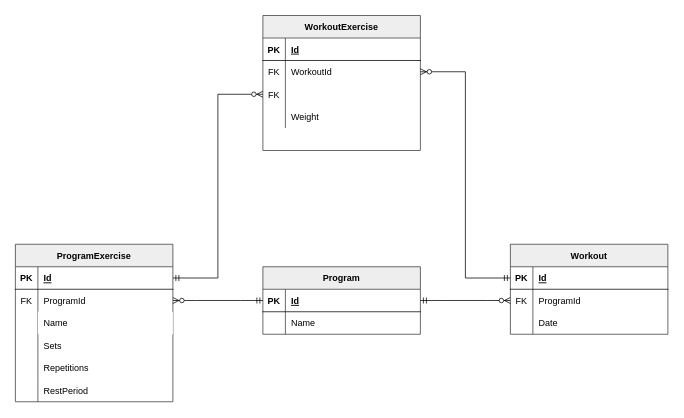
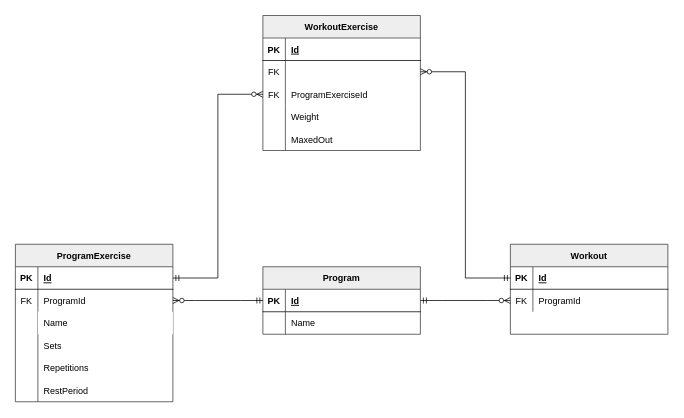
  <mxCell id="0" />
  <mxCell id="1" parent="0" />
  <mxCell id="2" value="ProgramExercise" style="shape=table;startSize=30;container=1;collapsible=1;childLayout=tableLayout;fixedRows=1;rowLines=0;fontStyle=1;align=center;resizeLast=1;fillColor=#eeeeee;strokeColor=#36393d;" parent="1" vertex="1"><mxGeometry x="20" y="325" width="210" height="210" as="geometry" /></mxCell>
  <mxCell id="3" value="" style="shape=partialRectangle;collapsible=0;dropTarget=0;pointerEvents=0;fillColor=none;points=[[0,0.5],[1,0.5]];portConstraint=eastwest;top=0;left=0;right=0;bottom=1;" parent="2" vertex="1"><mxGeometry y="30" width="210" height="30" as="geometry" /></mxCell>
  <mxCell id="4" value="PK" style="shape=partialRectangle;overflow=hidden;connectable=0;fillColor=none;top=0;left=0;bottom=0;right=0;fontStyle=1;" parent="3" vertex="1"><mxGeometry width="30" height="30" as="geometry"><mxRectangle width="30" height="30" as="alternateBounds" /></mxGeometry></mxCell>
  <mxCell id="5" value="Id" style="shape=partialRectangle;overflow=hidden;connectable=0;fillColor=none;top=0;left=0;bottom=0;right=0;align=left;spacingLeft=6;fontStyle=5;" parent="3" vertex="1"><mxGeometry x="30" width="180" height="30" as="geometry"><mxRectangle width="180" height="30" as="alternateBounds" /></mxGeometry></mxCell>
  <mxCell id="6" style="shape=partialRectangle;collapsible=0;dropTarget=0;pointerEvents=0;fillColor=none;points=[[0,0.5],[1,0.5]];portConstraint=eastwest;top=0;left=0;right=0;bottom=0;" parent="2" vertex="1"><mxGeometry y="60" width="210" height="30" as="geometry" /></mxCell>
  <mxCell id="7" value="FK" style="shape=partialRectangle;overflow=hidden;connectable=0;fillColor=none;top=0;left=0;bottom=0;right=0;" parent="6" vertex="1"><mxGeometry width="30" height="30" as="geometry"><mxRectangle width="30" height="30" as="alternateBounds" /></mxGeometry></mxCell>
  <mxCell id="8" value="ProgramId" style="shape=partialRectangle;overflow=hidden;connectable=0;fillColor=none;top=0;left=0;bottom=0;right=0;align=left;spacingLeft=6;" parent="6" vertex="1"><mxGeometry x="30" width="180" height="30" as="geometry"><mxRectangle width="180" height="30" as="alternateBounds" /></mxGeometry></mxCell>
  <mxCell id="9" style="shape=partialRectangle;collapsible=0;dropTarget=0;pointerEvents=0;fillColor=none;points=[[0,0.5],[1,0.5]];portConstraint=eastwest;top=0;left=0;right=0;bottom=0;" vertex="1" parent="2"><mxGeometry y="90" width="210" height="30" as="geometry" /></mxCell>
  <mxCell id="10" style="shape=partialRectangle;overflow=hidden;connectable=0;fillColor=none;top=0;left=0;bottom=0;right=0;" vertex="1" parent="9"><mxGeometry width="30" height="30" as="geometry"><mxRectangle width="30" height="30" as="alternateBounds" /></mxGeometry></mxCell>
  <mxCell id="11" value="Name" style="shape=partialRectangle;overflow=hidden;connectable=0;top=0;left=0;bottom=0;right=0;align=left;spacingLeft=6;" vertex="1" parent="9"><mxGeometry x="30" width="180" height="30" as="geometry"><mxRectangle width="180" height="30" as="alternateBounds" /></mxGeometry></mxCell>
  <mxCell id="12" style="shape=partialRectangle;collapsible=0;dropTarget=0;pointerEvents=0;fillColor=none;points=[[0,0.5],[1,0.5]];portConstraint=eastwest;top=0;left=0;right=0;bottom=0;" parent="2" vertex="1"><mxGeometry y="120" width="210" height="30" as="geometry" /></mxCell>
  <mxCell id="13" style="shape=partialRectangle;overflow=hidden;connectable=0;fillColor=none;top=0;left=0;bottom=0;right=0;" parent="12" vertex="1"><mxGeometry width="30" height="30" as="geometry"><mxRectangle width="30" height="30" as="alternateBounds" /></mxGeometry></mxCell>
  <mxCell id="14" value="Sets" style="shape=partialRectangle;overflow=hidden;connectable=0;fillColor=none;top=0;left=0;bottom=0;right=0;align=left;spacingLeft=6;" parent="12" vertex="1"><mxGeometry x="30" width="180" height="30" as="geometry"><mxRectangle width="180" height="30" as="alternateBounds" /></mxGeometry></mxCell>
  <mxCell id="15" style="shape=partialRectangle;collapsible=0;dropTarget=0;pointerEvents=0;fillColor=none;points=[[0,0.5],[1,0.5]];portConstraint=eastwest;top=0;left=0;right=0;bottom=0;" parent="2" vertex="1"><mxGeometry y="150" width="210" height="30" as="geometry" /></mxCell>
  <mxCell id="16" style="shape=partialRectangle;overflow=hidden;connectable=0;fillColor=none;top=0;left=0;bottom=0;right=0;" parent="15" vertex="1"><mxGeometry width="30" height="30" as="geometry"><mxRectangle width="30" height="30" as="alternateBounds" /></mxGeometry></mxCell>
  <mxCell id="17" value="Repetitions" style="shape=partialRectangle;overflow=hidden;connectable=0;fillColor=none;top=0;left=0;bottom=0;right=0;align=left;spacingLeft=6;" parent="15" vertex="1"><mxGeometry x="30" width="180" height="30" as="geometry"><mxRectangle width="180" height="30" as="alternateBounds" /></mxGeometry></mxCell>
  <mxCell id="18" style="shape=partialRectangle;collapsible=0;dropTarget=0;pointerEvents=0;fillColor=none;points=[[0,0.5],[1,0.5]];portConstraint=eastwest;top=0;left=0;right=0;bottom=0;" vertex="1" parent="2"><mxGeometry y="180" width="210" height="30" as="geometry" /></mxCell>
  <mxCell id="19" style="shape=partialRectangle;overflow=hidden;connectable=0;fillColor=none;top=0;left=0;bottom=0;right=0;" vertex="1" parent="18"><mxGeometry width="30" height="30" as="geometry"><mxRectangle width="30" height="30" as="alternateBounds" /></mxGeometry></mxCell>
  <mxCell id="20" value="RestPeriod" style="shape=partialRectangle;overflow=hidden;connectable=0;fillColor=none;top=0;left=0;bottom=0;right=0;align=left;spacingLeft=6;" vertex="1" parent="18"><mxGeometry x="30" width="180" height="30" as="geometry"><mxRectangle width="180" height="30" as="alternateBounds" /></mxGeometry></mxCell>
  <mxCell id="21" value="Program" style="shape=table;startSize=30;container=1;collapsible=1;childLayout=tableLayout;fixedRows=1;rowLines=0;fontStyle=1;align=center;resizeLast=1;fillColor=#eeeeee;strokeColor=#36393d;" parent="1" vertex="1"><mxGeometry x="350" y="355" width="210" height="90" as="geometry" /></mxCell>
  <mxCell id="22" value="" style="shape=partialRectangle;collapsible=0;dropTarget=0;pointerEvents=0;fillColor=none;points=[[0,0.5],[1,0.5]];portConstraint=eastwest;top=0;left=0;right=0;bottom=1;" parent="21" vertex="1"><mxGeometry y="30" width="210" height="30" as="geometry" /></mxCell>
  <mxCell id="23" value="PK" style="shape=partialRectangle;overflow=hidden;connectable=0;fillColor=none;top=0;left=0;bottom=0;right=0;fontStyle=1;" parent="22" vertex="1"><mxGeometry width="30" height="30" as="geometry"><mxRectangle width="30" height="30" as="alternateBounds" /></mxGeometry></mxCell>
  <mxCell id="24" value="Id" style="shape=partialRectangle;overflow=hidden;connectable=0;fillColor=none;top=0;left=0;bottom=0;right=0;align=left;spacingLeft=6;fontStyle=5;" parent="22" vertex="1"><mxGeometry x="30" width="180" height="30" as="geometry"><mxRectangle width="180" height="30" as="alternateBounds" /></mxGeometry></mxCell>
  <mxCell id="25" style="shape=partialRectangle;collapsible=0;dropTarget=0;pointerEvents=0;fillColor=none;points=[[0,0.5],[1,0.5]];portConstraint=eastwest;top=0;left=0;right=0;bottom=0;" parent="21" vertex="1"><mxGeometry y="60" width="210" height="30" as="geometry" /></mxCell>
  <mxCell id="26" value="" style="shape=partialRectangle;overflow=hidden;connectable=0;fillColor=none;top=0;left=0;bottom=0;right=0;" parent="25" vertex="1"><mxGeometry width="30" height="30" as="geometry"><mxRectangle width="30" height="30" as="alternateBounds" /></mxGeometry></mxCell>
  <mxCell id="27" value="Name" style="shape=partialRectangle;overflow=hidden;connectable=0;fillColor=none;top=0;left=0;bottom=0;right=0;align=left;spacingLeft=6;" parent="25" vertex="1"><mxGeometry x="30" width="180" height="30" as="geometry"><mxRectangle width="180" height="30" as="alternateBounds" /></mxGeometry></mxCell>
  <mxCell id="28" value="Workout" style="shape=table;startSize=30;container=1;collapsible=1;childLayout=tableLayout;fixedRows=1;rowLines=0;fontStyle=1;align=center;resizeLast=1;fillColor=#eeeeee;strokeColor=#36393d;" parent="1" vertex="1"><mxGeometry x="680" y="325" width="210" height="120" as="geometry" /></mxCell>
  <mxCell id="29" value="" style="shape=partialRectangle;collapsible=0;dropTarget=0;pointerEvents=0;fillColor=none;points=[[0,0.5],[1,0.5]];portConstraint=eastwest;top=0;left=0;right=0;bottom=1;" parent="28" vertex="1"><mxGeometry y="30" width="210" height="30" as="geometry" /></mxCell>
  <mxCell id="30" value="PK" style="shape=partialRectangle;overflow=hidden;connectable=0;fillColor=none;top=0;left=0;bottom=0;right=0;fontStyle=1;" parent="29" vertex="1"><mxGeometry width="30" height="30" as="geometry"><mxRectangle width="30" height="30" as="alternateBounds" /></mxGeometry></mxCell>
  <mxCell id="31" value="Id" style="shape=partialRectangle;overflow=hidden;connectable=0;fillColor=none;top=0;left=0;bottom=0;right=0;align=left;spacingLeft=6;fontStyle=5;" parent="29" vertex="1"><mxGeometry x="30" width="180" height="30" as="geometry"><mxRectangle width="180" height="30" as="alternateBounds" /></mxGeometry></mxCell>
  <mxCell id="32" style="shape=partialRectangle;collapsible=0;dropTarget=0;pointerEvents=0;fillColor=none;points=[[0,0.5],[1,0.5]];portConstraint=eastwest;top=0;left=0;right=0;bottom=0;" parent="28" vertex="1"><mxGeometry y="60" width="210" height="30" as="geometry" /></mxCell>
  <mxCell id="33" value="FK" style="shape=partialRectangle;overflow=hidden;connectable=0;fillColor=none;top=0;left=0;bottom=0;right=0;" parent="32" vertex="1"><mxGeometry width="30" height="30" as="geometry"><mxRectangle width="30" height="30" as="alternateBounds" /></mxGeometry></mxCell>
  <mxCell id="34" value="ProgramId" style="shape=partialRectangle;overflow=hidden;connectable=0;fillColor=none;top=0;left=0;bottom=0;right=0;align=left;spacingLeft=6;" parent="32" vertex="1"><mxGeometry x="30" width="180" height="30" as="geometry"><mxRectangle width="180" height="30" as="alternateBounds" /></mxGeometry></mxCell>
  <mxCell id="35" style="shape=partialRectangle;collapsible=0;dropTarget=0;pointerEvents=0;fillColor=none;points=[[0,0.5],[1,0.5]];portConstraint=eastwest;top=0;left=0;right=0;bottom=0;" parent="28" vertex="1"><mxGeometry y="90" width="210" height="30" as="geometry" /></mxCell>
  <mxCell id="36" style="shape=partialRectangle;overflow=hidden;connectable=0;fillColor=none;top=0;left=0;bottom=0;right=0;" parent="35" vertex="1"><mxGeometry width="30" height="30" as="geometry"><mxRectangle width="30" height="30" as="alternateBounds" /></mxGeometry></mxCell>
- <mxCell id="37" value="Date" style="shape=partialRectangle;overflow=hidden;connectable=0;fillColor=none;top=0;left=0;bottom=0;right=0;align=left;spacingLeft=6;" parent="35" vertex="1"><mxGeometry x="30" width="180" height="30" as="geometry"><mxRectangle width="180" height="30" as="alternateBounds" /></mxGeometry></mxCell>
  <mxCell id="38" value="WorkoutExercise" style="shape=table;startSize=30;container=1;collapsible=1;childLayout=tableLayout;fixedRows=1;rowLines=0;fontStyle=1;align=center;resizeLast=1;fillColor=#eeeeee;strokeColor=#36393d;" parent="1" vertex="1"><mxGeometry x="350" y="20" width="210" height="180" as="geometry" /></mxCell>
  <mxCell id="39" value="" style="shape=partialRectangle;collapsible=0;dropTarget=0;pointerEvents=0;fillColor=none;points=[[0,0.5],[1,0.5]];portConstraint=eastwest;top=0;left=0;right=0;bottom=1;" parent="38" vertex="1"><mxGeometry y="30" width="210" height="30" as="geometry" /></mxCell>
  <mxCell id="40" value="PK" style="shape=partialRectangle;overflow=hidden;connectable=0;fillColor=none;top=0;left=0;bottom=0;right=0;fontStyle=1;" parent="39" vertex="1"><mxGeometry width="30" height="30" as="geometry"><mxRectangle width="30" height="30" as="alternateBounds" /></mxGeometry></mxCell>
  <mxCell id="41" value="Id" style="shape=partialRectangle;overflow=hidden;connectable=0;fillColor=none;top=0;left=0;bottom=0;right=0;align=left;spacingLeft=6;fontStyle=5;" parent="39" vertex="1"><mxGeometry x="30" width="180" height="30" as="geometry"><mxRectangle width="180" height="30" as="alternateBounds" /></mxGeometry></mxCell>
  <mxCell id="42" style="shape=partialRectangle;collapsible=0;dropTarget=0;pointerEvents=0;fillColor=none;points=[[0,0.5],[1,0.5]];portConstraint=eastwest;top=0;left=0;right=0;bottom=0;" parent="38" vertex="1"><mxGeometry y="60" width="210" height="30" as="geometry" /></mxCell>
  <mxCell id="43" value="FK" style="shape=partialRectangle;overflow=hidden;connectable=0;fillColor=none;top=0;left=0;bottom=0;right=0;" parent="42" vertex="1"><mxGeometry width="30" height="30" as="geometry"><mxRectangle width="30" height="30" as="alternateBounds" /></mxGeometry></mxCell>
- <mxCell id="44" value="WorkoutId" style="shape=partialRectangle;overflow=hidden;connectable=0;fillColor=none;top=0;left=0;bottom=0;right=0;align=left;spacingLeft=6;" parent="42" vertex="1"><mxGeometry x="30" width="180" height="30" as="geometry"><mxRectangle width="180" height="30" as="alternateBounds" /></mxGeometry></mxCell>
  <mxCell id="45" style="shape=partialRectangle;collapsible=0;dropTarget=0;pointerEvents=0;fillColor=none;points=[[0,0.5],[1,0.5]];portConstraint=eastwest;top=0;left=0;right=0;bottom=0;" parent="38" vertex="1"><mxGeometry y="90" width="210" height="30" as="geometry" /></mxCell>
  <mxCell id="46" value="FK" style="shape=partialRectangle;overflow=hidden;connectable=0;fillColor=none;top=0;left=0;bottom=0;right=0;" parent="45" vertex="1"><mxGeometry width="30" height="30" as="geometry"><mxRectangle width="30" height="30" as="alternateBounds" /></mxGeometry></mxCell>
+ <mxCell id="47" value="ProgramExerciseId" style="shape=partialRectangle;overflow=hidden;connectable=0;fillColor=none;top=0;left=0;bottom=0;right=0;align=left;spacingLeft=6;" parent="45" vertex="1"><mxGeometry x="30" width="180" height="30" as="geometry"><mxRectangle width="180" height="30" as="alternateBounds" /></mxGeometry></mxCell>
  <mxCell id="48" style="shape=partialRectangle;collapsible=0;dropTarget=0;pointerEvents=0;fillColor=none;points=[[0,0.5],[1,0.5]];portConstraint=eastwest;top=0;left=0;right=0;bottom=0;" parent="38" vertex="1"><mxGeometry y="120" width="210" height="30" as="geometry" /></mxCell>
  <mxCell id="49" style="shape=partialRectangle;overflow=hidden;connectable=0;fillColor=none;top=0;left=0;bottom=0;right=0;" parent="48" vertex="1"><mxGeometry width="30" height="30" as="geometry"><mxRectangle width="30" height="30" as="alternateBounds" /></mxGeometry></mxCell>
  <mxCell id="50" value="Weight" style="shape=partialRectangle;overflow=hidden;connectable=0;fillColor=none;top=0;left=0;bottom=0;right=0;align=left;spacingLeft=6;" parent="48" vertex="1"><mxGeometry x="30" width="180" height="30" as="geometry"><mxRectangle width="180" height="30" as="alternateBounds" /></mxGeometry></mxCell>
  <mxCell id="51" style="shape=partialRectangle;collapsible=0;dropTarget=0;pointerEvents=0;fillColor=none;points=[[0,0.5],[1,0.5]];portConstraint=eastwest;top=0;left=0;right=0;bottom=0;" parent="38" vertex="1"><mxGeometry y="150" width="210" height="30" as="geometry" /></mxCell>
  <mxCell id="52" style="shape=partialRectangle;overflow=hidden;connectable=0;fillColor=none;top=0;left=0;bottom=0;right=0;" parent="51" vertex="1"><mxGeometry width="30" height="30" as="geometry"><mxRectangle width="30" height="30" as="alternateBounds" /></mxGeometry></mxCell>
+ <mxCell id="53" value="MaxedOut" style="shape=partialRectangle;overflow=hidden;connectable=0;fillColor=none;top=0;left=0;bottom=0;right=0;align=left;spacingLeft=6;" parent="51" vertex="1"><mxGeometry x="30" width="180" height="30" as="geometry"><mxRectangle width="180" height="30" as="alternateBounds" /></mxGeometry></mxCell>
  <mxCell id="54" value="" style="edgeStyle=entityRelationEdgeStyle;fontSize=12;html=1;endArrow=ERzeroToMany;startArrow=ERmandOne;rounded=0;entryX=1;entryY=0.5;entryDx=0;entryDy=0;exitX=0;exitY=0.5;exitDx=0;exitDy=0;" parent="1" source="22" target="6" edge="1"><mxGeometry width="100" height="100" relative="1" as="geometry"><mxPoint x="280" y="760" as="sourcePoint" /><mxPoint x="380" y="660" as="targetPoint" /></mxGeometry></mxCell>
  <mxCell id="55" value="" style="edgeStyle=entityRelationEdgeStyle;fontSize=12;html=1;endArrow=ERzeroToMany;startArrow=ERmandOne;rounded=0;entryX=0;entryY=0.5;entryDx=0;entryDy=0;exitX=1;exitY=0.5;exitDx=0;exitDy=0;" parent="1" source="22" target="32" edge="1"><mxGeometry width="100" height="100" relative="1" as="geometry"><mxPoint x="290" y="680" as="sourcePoint" /><mxPoint x="390" y="580" as="targetPoint" /></mxGeometry></mxCell>
  <mxCell id="56" value="" style="edgeStyle=orthogonalEdgeStyle;fontSize=12;html=1;endArrow=ERzeroToMany;startArrow=ERmandOne;rounded=0;" parent="1" source="29" target="42" edge="1"><mxGeometry width="100" height="100" relative="1" as="geometry"><mxPoint x="70" y="810" as="sourcePoint" /><mxPoint x="170" y="710" as="targetPoint" /></mxGeometry></mxCell>
  <mxCell id="57" value="" style="edgeStyle=orthogonalEdgeStyle;fontSize=12;html=1;endArrow=ERzeroToMany;startArrow=ERmandOne;rounded=0;exitX=1;exitY=0.5;exitDx=0;exitDy=0;" parent="1" source="3" target="45" edge="1"><mxGeometry width="100" height="100" relative="1" as="geometry"><mxPoint x="-50" y="760" as="sourcePoint" /><mxPoint x="50" y="660" as="targetPoint" /><Array as="points"><mxPoint x="290" y="370" /><mxPoint x="290" y="125" /></Array></mxGeometry></mxCell>
